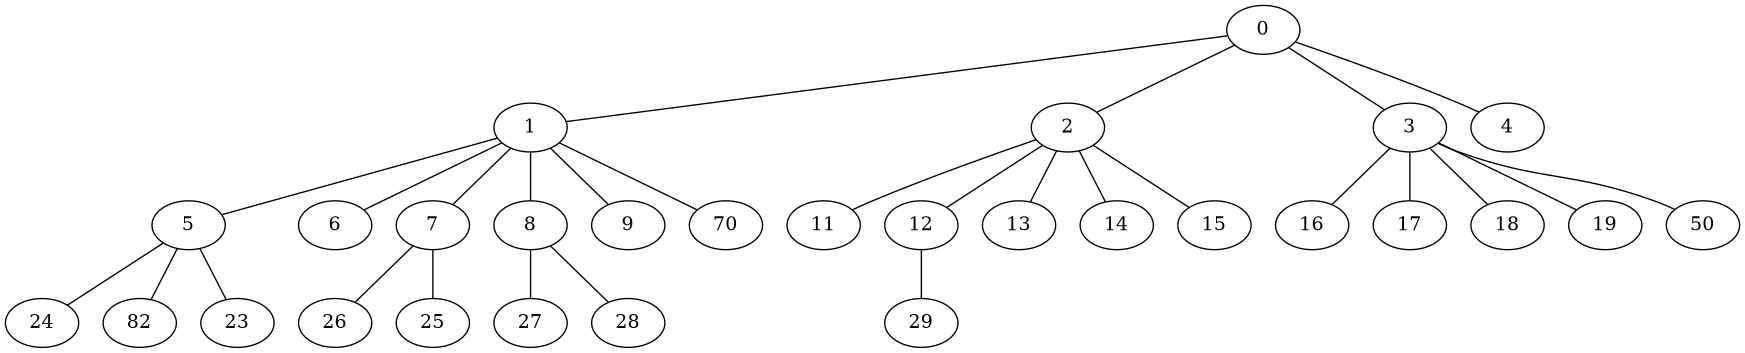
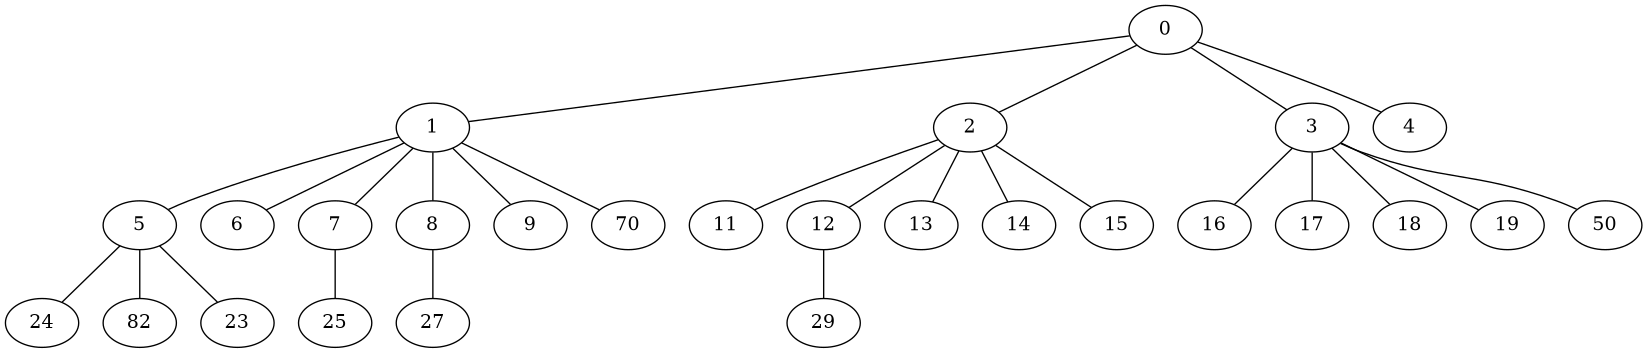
  graph {
    0
    1
    2
    3
    4
    5
    6
    7
    8
    9
    n11 [label=70]
    11
    12
    13
    14
    15
    16
    17
    18
    19
    n21 [label=50]
    24
    n23 [label=82]
    23
-   26
    25
    27
-   28
    29
    0 -- 1
    0 -- 2
    0 -- 3
    0 -- 4
    1 -- 5
    1 -- 6
    1 -- 7
    1 -- 8
    1 -- 9
    1 -- n11
    2 -- 11
    2 -- 12
    2 -- 13
    2 -- 14
    2 -- 15
    3 -- 16
    3 -- 17
    3 -- 18
    3 -- 19
    3 -- n21
    5 -- 24
    5 -- n23
    5 -- 23
-   7 -- 26
    7 -- 25
    8 -- 27
-   8 -- 28
    12 -- 29
  }
